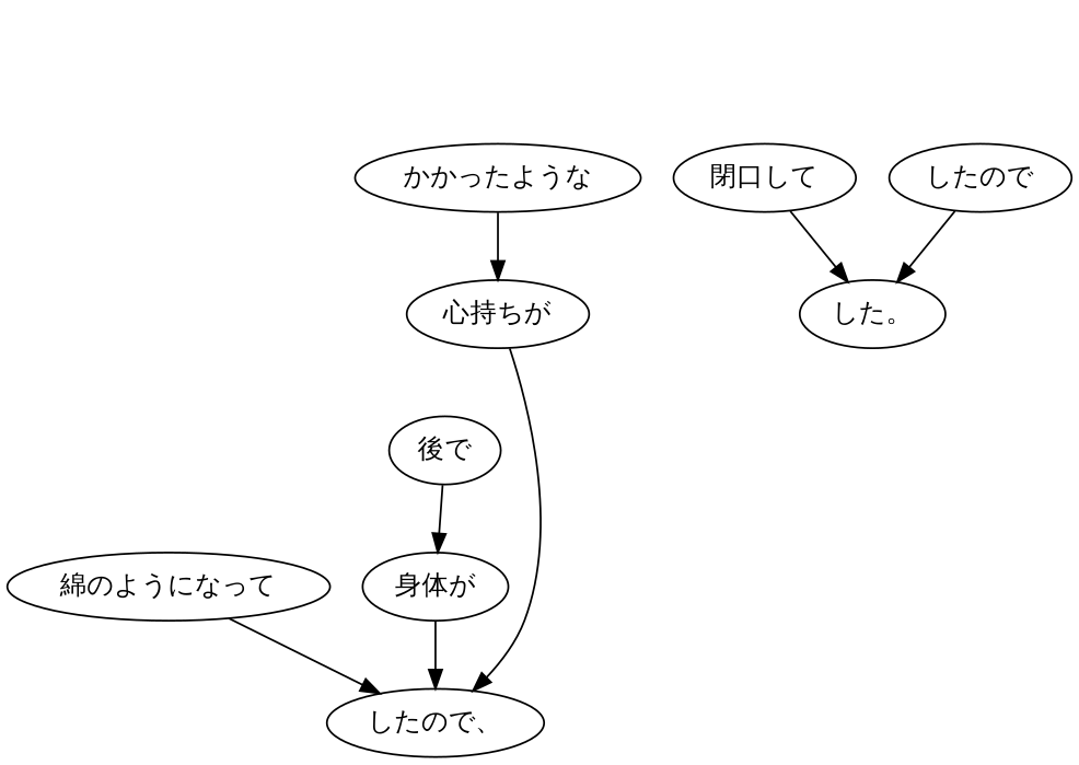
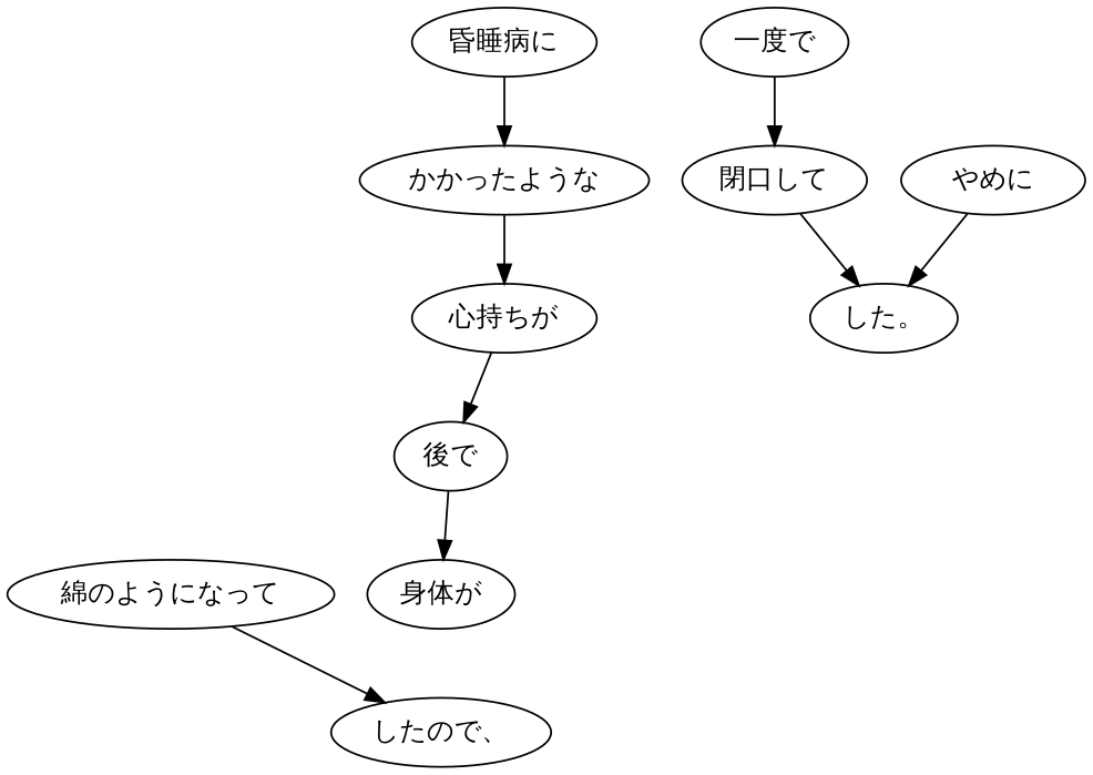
  digraph {
    fontname="Courier Prime"
    node [fontname="Courier Prime"]
    edge [fontname="Courier Prime"]
    n1 [label="後で"]
    n2 [label="身体が"]
    n3 [label="したので、"]
    n4 [label="綿のようになって"]
+   n5 [label="昏睡病に"]
    n6 [label="かかったような"]
    n7 [label="心持ちが"]
    n8 [label="した。"]
+   n9 [label="一度で"]
    n10 [label="閉口して"]
-   n11 [label="したので"]
+   n11 [label="やめに"]
    n1 -> n2
-   n2 -> n3
    n4 -> n3
+   n5 -> n6
    n6 -> n7
-   n7 -> n3
+   n7 -> n1
+   n9 -> n10
    n10 -> n8
    n11 -> n8
  }
